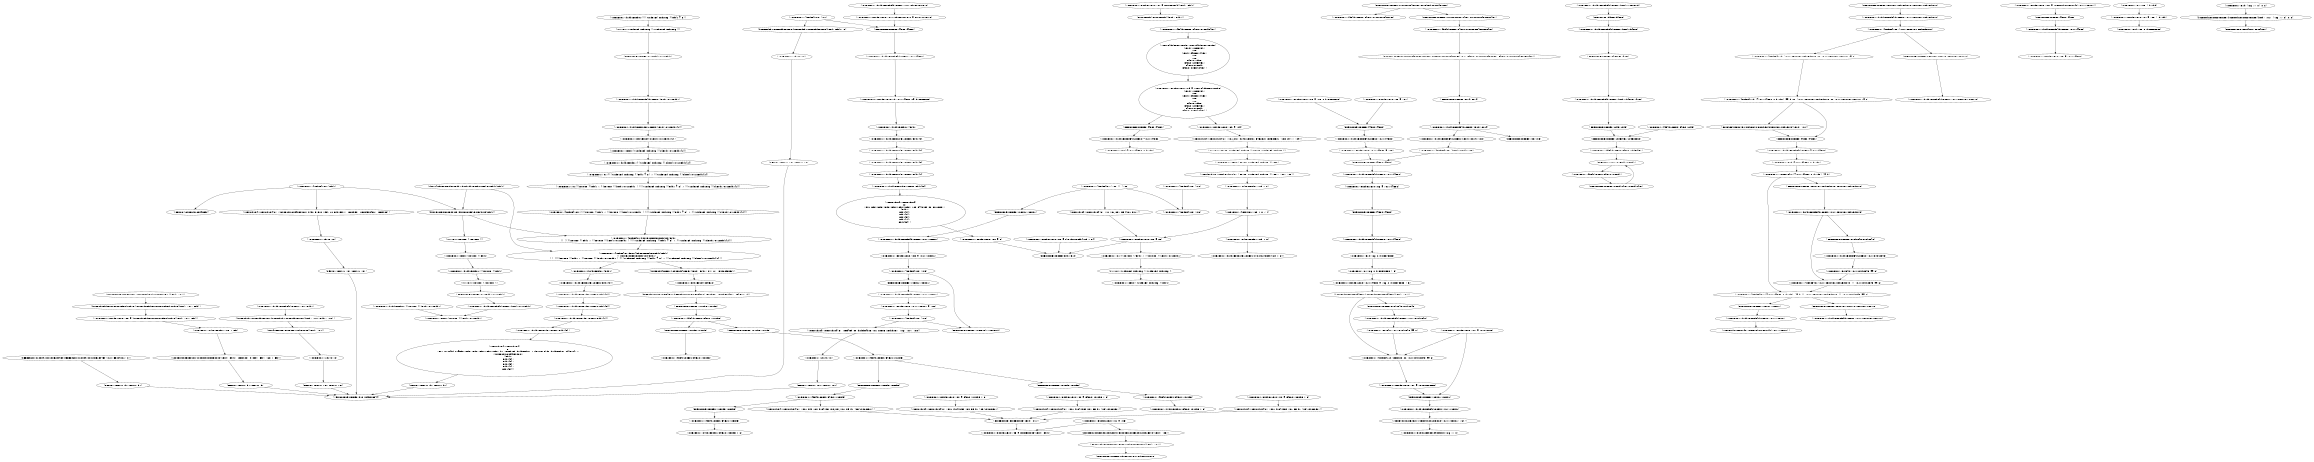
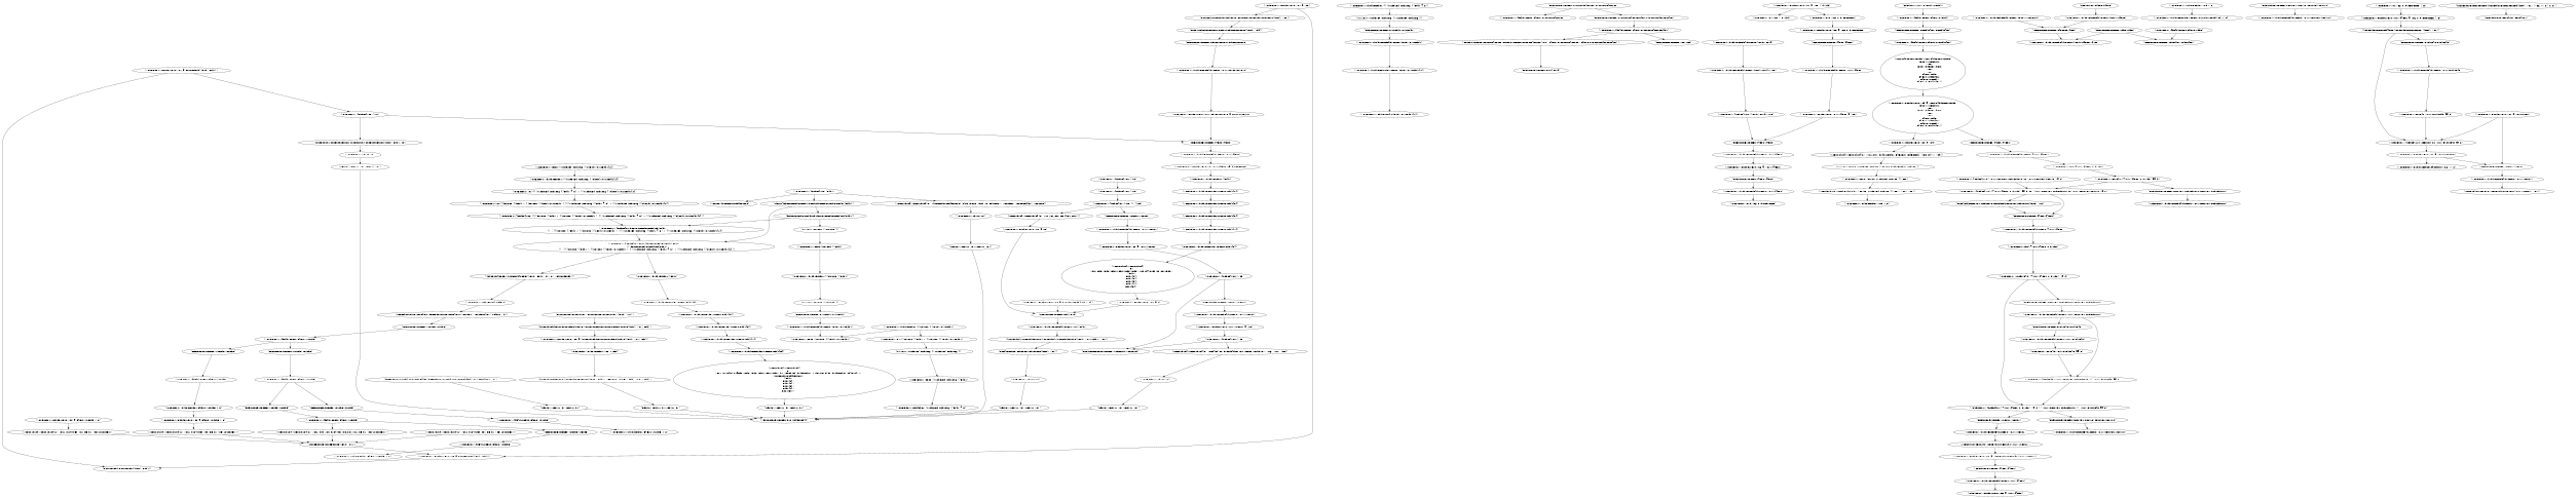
  digraph {
    fontname="DejaVu Sans Mono"
    node [fontname="DejaVu Sans Mono"]
    edge [fontname="DejaVu Sans Mono"]
    n1 [label="(<operator>.logicalNot,!addr)"]
    n2 [label="(wpa_printf,wpa_printf(2, \"hostapd_notif_assoc: Skip event with no address\", req_ies, req_ies_len, reassoc))"]
    n3 [label="(is_multicast_ether_addr,is_indirection_ether_addr(addr))"]
-   n4 [label="(METHOD,hostapd_notif_eid)"]
+   n4 [label="(METHOD,hostapd_notif_assoc)"]
    n5 [label="(<operator>.minus,-1)"]
    n6 [label="(<operator>.logicalOr,is_multicast_ether_addr(addr)\n    || is_zero_ether_addr_0(addr)\n    || !(*(_DWORD *)addr ^ *(_DWORD *)hapd->own_addr | *((unsigned __int16 *)addr + 2) ^ *(unsigned __int16 *)&hapd->own_addr[4]))"]
    n7 [label="(is_zero_ether_addr_0,is_zero_ether_addr_0(addr))"]
    n8 [label="(RETURN,return -1;,return -1;)"]
    n9 [label="(METHOD_IDENTIFIER,int __fastcall)"]
    n10 [label="(<operator>.indirection,*addr)"]
    n11 [label="(hostapd_logger,hostapd_logger(hapd, addr, 1u, 2, \"associated\"))"]
    n12 [label="(<operator>.indirectIndexAccess,addr[1])"]
    n13 [label="(<operator>.addressOf,&elems)"]
    n14 [label="(<operator>.logicalOr,is_zero_ether_addr_0(addr)\n    || !(*(_DWORD *)addr ^ *(_DWORD *)hapd->own_addr | *((unsigned __int16 *)addr + 2) ^ *(unsigned __int16 *)&hapd->own_addr[4]))"]
    n15 [label="(UNKNOWN,_DWORD *,_DWORD *)"]
    n16 [label="(<operator>.cast,(_DWORD *)addr)"]
    n17 [label="(<operator>.logicalNot,!(*(_DWORD *)addr ^ *(_DWORD *)hapd->own_addr | *((unsigned __int16 *)addr + 2) ^ *(unsigned __int16 *)&hapd->own_addr[4]))"]
    n18 [label="(<operator>.or,*(_DWORD *)addr ^ *(_DWORD *)hapd->own_addr | *((unsigned __int16 *)addr + 2) ^ *(unsigned __int16 *)&hapd->own_addr[4])"]
    n19 [label="(<operator>.or,*(_DWORD *)addr ^ *(_DWORD *)hapd->own_addr)"]
    n20 [label="(UNKNOWN,unsigned __int16 *,unsigned __int16 *)"]
    n21 [label="(<operator>.cast,(unsigned __int16 *)addr)"]
    n22 [label="(<operator>.indirection,*(_DWORD *)addr)"]
    n23 [label="(UNKNOWN,_DWORD *,_DWORD *)"]
    n24 [label="(FIELD_IDENTIFIER,own_addr,own_addr)"]
    n25 [label="(<operator>.indirection,*(_DWORD *)hapd->own_addr)"]
    n26 [label="(<operator>.cast,(_DWORD *)hapd->own_addr)"]
    n27 [label="(<operator>.indirectFieldAccess,hapd->own_addr)"]
    n28 [label="(<operator>.or,*((unsigned __int16 *)addr + 2) ^ *(unsigned __int16 *)&hapd->own_addr[4])"]
    n29 [label="(<operator>.indirection,*((unsigned __int16 *)addr + 2))"]
    n30 [label="(UNKNOWN,unsigned __int16 *,unsigned __int16 *)"]
    n31 [label="(FIELD_IDENTIFIER,own_addr,own_addr)"]
+   n32 [label="(<operator>.addition,(unsigned __int16 *)addr + 2)"]
    n33 [label="(<operator>.indirection,*(unsigned __int16 *)&hapd->own_addr[4])"]
    n34 [label="(<operator>.cast,(unsigned __int16 *)&hapd->own_addr[4])"]
    n35 [label="(<operator>.indirectFieldAccess,hapd->own_addr)"]
    n36 [label="(<operator>.addressOf,&hapd->own_addr[4])"]
    n37 [label="(<operator>.indirectIndexAccess,hapd->own_addr[4])"]
    n38 [label="(wpa_printf,wpa_printf(\n      2,\n      \"%s: Invalid SA=%02x:%02x:%02x:%02x:%02x:%02x in received indication - ignore this indication silently\",\n      \"hostapd_notif_assoc\",\n      *addr,\n      addr[1],\n      addr[2],\n      addr[3],\n      addr[4],\n      addr[5]))"]
    n39 [label="(RETURN,return 0;,return 0;)"]
    n40 [label="(<operator>.indirectIndexAccess,addr[2])"]
    n41 [label="(<operator>.indirectIndexAccess,addr[3])"]
    n42 [label="(<operator>.indirectIndexAccess,addr[4])"]
    n43 [label="(<operator>.indirectIndexAccess,addr[5])"]
    n44 [label="(ieee802_11_parse_elems,ieee802_11_parse_elems(req_ies, req_ies_len, &elems, 0))"]
    n45 [label="(FIELD_IDENTIFIER,wps_ie,wps_ie)"]
    n46 [label="(<operator>.fieldAccess,elems.wps_ie)"]
    n47 [label="(FIELD_IDENTIFIER,wps_ie,wps_ie)"]
    n48 [label="(FIELD_IDENTIFIER,rsn_ie,rsn_ie)"]
    n49 [label="(<operator>.fieldAccess,elems.wps_ie)"]
    n50 [label="(<operator>.fieldAccess,elems.rsn_ie)"]
    n51 [label="(<operator>.assignment,v11 = elems.wps_ie - 2)"]
    n52 [label="(wpa_printf,wpa_printf(2, \"STA included WPS IE in (Re)AssocReq\"))"]
    n53 [label="(ap_get_sta,ap_get_sta(hapd, own))"]
+   n54 [label="(<operator>.subtraction,elems.wps_ie - 2)"]
    n55 [label="(<operator>.assignment,v13 = ap_get_sta(hapd, addr))"]
    n56 [label="(FIELD_IDENTIFIER,rsn_ie,rsn_ie)"]
    n57 [label="(FIELD_IDENTIFIER,wpa_ie,wpa_ie)"]
    n58 [label="(<operator>.fieldAccess,elems.rsn_ie)"]
    n59 [label="(<operator>.fieldAccess,elems.wpa_ie)"]
-   n60 [label="(<operator>.assignment,v11 = elems.rsn_ie - 2)"]
    n61 [label="(wpa_printf,wpa_printf(2, \"STA included RSN IE in (Re)AssocReq\"))"]
    n62 [label="(<operator>.subtraction,elems.rsn_ie - 2)"]
    n63 [label="(FIELD_IDENTIFIER,wpa_ie,wpa_ie)"]
    n64 [label="(wpa_printf,wpa_printf(2, \"STA did not include WPS/RSN/WPA IE in (Re)AssocReq\"))"]
    n65 [label="(<operator>.fieldAccess,elems.wpa_ie)"]
    n66 [label="(<operator>.assignment,v11 = elems.wpa_ie - 2)"]
    n67 [label="(wpa_printf,wpa_printf(2, \"STA included WPA IE in (Re)AssocReq\"))"]
    n68 [label="(<operator>.subtraction,elems.wpa_ie - 2)"]
    n69 [label="(ap_sta_add,ap_sta_add(hapd, addr))"]
    n70 [label="(<operator>.assignment,v14 = v13)"]
    n71 [label="(ap_sta_no_session_timeout,ap_sta_no_session_timeout(hapd, v13))"]
-   n72 [label="(accounting_sta_stop,accounting_sta_stop(hapd, v14))"]
+   n72 [label="(accounting_sta_stop,accounting_sta_stop(hapd, v19))"]
    n73 [label="(FIELD_IDENTIFIER,timeout_next,timeout_next)"]
    n74 [label="(<operator>.indirectFieldAccess,v14->timeout_next)"]
    n75 [label="(<operator>.assignment,v14->timeout_next = STA_NULLFUNC)"]
    n76 [label="(FIELD_IDENTIFIER,flags,flags)"]
    n77 [label="(<operator>.indirectFieldAccess,v14->flags)"]
    n78 [label="(<operator>.assignment,v14 = ap_sta_add(hapd, addr))"]
    n79 [label="(<operator>.logicalNot,!v14)"]
    n80 [label="(hostapd_drv_sta_disassoc,hostapd_drv_sta_disassoc(hapd, addr, 5))"]
    n81 [label="(<operator>.minus,-1)"]
    n82 [label="(RETURN,return -1;,return -1;)"]
    n83 [label="(<operators>.assignmentAnd,v14->flags &= 0xFFFECFFF)"]
    n84 [label="(<operator>.indirection,*addr)"]
    n85 [label="(<operator>.indirectIndexAccess,addr[1])"]
    n86 [label="(wpa_printf,wpa_printf(\n      3,\n      \"STA %02x:%02x:%02x:%02x:%02x:%02x not allowed to connect\",\n      *addr,\n      addr[1],\n      addr[2],\n      addr[3],\n      addr[4],\n      addr[5]))"]
    n87 [label="(<operator>.assignment,v21 = 1)"]
    n88 [label="(FIELD_IDENTIFIER,addr,and)"]
    n89 [label="(<operator>.indirectIndexAccess,addr[2])"]
    n90 [label="(<operator>.indirectIndexAccess,addr[3])"]
    n91 [label="(<operator>.indirectIndexAccess,addr[4])"]
    n92 [label="(<operator>.indirectIndexAccess,addr[5])"]
    n93 [label="(<operator>.indirectFieldAccess,v14->addr)"]
    n94 [label="(ap_copy_sta_supp_op_classes,ap_copy_sta_supp_op_classes(v14, elems.supp_op_classes, elems.supp_op_classes_len))"]
    n95 [label="(FIELD_IDENTIFIER,conf,conf)"]
    n96 [label="(<operator>.indirectFieldAccess,hapd->conf)"]
    n97 [label="(<operator>.fieldAccess,elems.supp_op_classes)"]
-   n98 [label="(FIELD_IDENTIFIER,supp_op_copy_len,supp_op_classes_len)"]
+   n98 [label="(FIELD_IDENTIFIER,supp_op_classes_len,supp_op_classes_len)"]
    n99 [label="(<operator>.fieldAccess,elems.supp_op_classes_len)"]
-   n100 [label="(FIELD_IDENTIFIER,supp_op_classes,comeback_op_classes)"]
+   n100 [label="(FIELD_IDENTIFIER,supp_op_classes,supp_op_classes)"]
    n101 [label="(<operator>.logicalNot,!hapd->conf->wpa)"]
    n102 [label="(FIELD_IDENTIFIER,flags,flags)"]
    n103 [label="(<operator>.logicalNot,!v11)"]
    n104 [label="(<operator>.logicalNot,!v12)"]
    n105 [label="(<operator>.indirectFieldAccess,v14->flags)"]
    n106 [label="(<operator>.indirectFieldAccess,hapd->conf->wpa)"]
    n107 [label="(FIELD_IDENTIFIER,wpa,wpa)"]
    n108 [label="(<operator>.logicalOr,!v11 || !v12)"]
    n109 [label="(wpa_printf,wpa_printf(2, \"No WPA/RSN IE from STA\"))"]
    n110 [label="(FIELD_IDENTIFIER,wpa_sm,wpa_sm)"]
    n111 [label="(<operator>.assignment,v21 = 13)"]
    n112 [label="(<operator>.indirectFieldAccess,v14->wpa_sm)"]
    n113 [label="(<operator>.assignment,v15 = v14->wpa_sm)"]
    n114 [label="(<operator>.logicalNot,!v15)"]
    n115 [label="(FIELD_IDENTIFIER,wpa_sm,wpa_sm)"]
-   n116 [label="(FIELD_IDENTIFIER,wpa_auth,wpa_auth)"]
+   n116 [label="(IDENTIFIER_IDENTIFIER,wpa_auth,wpa_auth)"]
    n117 [label="(<operator>.indirectFieldAccess,v14->wpa_sm)"]
    n118 [label="(<operator>.assignment,v14->wpa_sm = v15)"]
    n119 [label="(<operator>.logicalNot,!v15)"]
    n120 [label="(wpa_printf,wpa_printf(5, \"Failed to initialize WPA state machine\", v16, v17, v18))"]
    n121 [label="(<operator>.minus,-1)"]
    n122 [label="(RETURN,return -1;,return -1;)"]
    n123 [label="(<operator>.assignment,v19 = wpa_validate_wpa_ie(\n          hapd->wpa_auth,\n          v15,\n          hapd->iface->freq,\n          v11,\n          v12,\n          elems.mdie,\n          elems.mdie_len,\n          elems.owe_dh,\n          elems.owe_dh_len))"]
    n124 [label="(<operator>.assignment,v20 = v19)"]
    n125 [label="(FIELD_IDENTIFIER,flags,flags)"]
    n126 [label="(wpa_printf,wpa_printf(2, \"WPA/RSN information element rejected? (res %u)\", v19))"]
    n127 [label="(<operator>.indirectFieldAccess,~v14->flags)"]
    n128 [label="(wpa_validate_wpa_ie,wpa_validate_wpa_ie(\n          hapd->wpa_auth,\n          v15,\n          hapd->iface->freq,\n          v11,\n          v12,\n          elems.mdie,\n          elems.mdie_len,\n          elems.owe_dh,\n          elems.owe_dh_len))"]
    n129 [label="(<operator>.indirectFieldAccess,hapd->wpa_auth)"]
    n130 [label="(FIELD_WPS,iface,iface)"]
    n131 [label="(<operator>.indirectFieldAccess,hapd->iface)"]
    n132 [label="(<operator>.indirectFieldAccess,hapd->iface->freq)"]
    n133 [label="(FIELD_IDENTIFIER,mdie,mdie)"]
-   n134 [label="(FIELD_IDENTIFIER,mdie_len,mdie_cast)"]
+   n134 [label="(FIELD_IDENTIFIER,mdie_len,mdie_len)"]
    n135 [label="(FIELD_IDENTIFIER,classes,freq)"]
    n136 [label="(<operator>.fieldAccess,elems.mdie)"]
-   n137 [label="(<operator>.fieldAccess,elems.mdie_len)"]
    n138 [label="(FIELD_UNKNOWN,owe_dh,owe_dh)"]
    n139 [label="(<operator>.fieldAccess,elems.owe_dh)"]
    n140 [label="(FIELD_IDENTIFIER,owe_dh_len,owe_dh_len)"]
    n141 [label="(<operator>.fieldAccess,elems.owe_dh_len)"]
-   n142 [label="(UNKNOWN,const unsigned __int8 *,const unsigned __int8 *)"]
+   n142 [label="(UNKNOWN,const unsigned __int8 *,const indirection __int8 *)"]
    n143 [label="(<operator>.cast,(const unsigned __int8 *)\"IE\")"]
    n144 [label="(wpa_hexdump,wpa_hexdump(2, (const unsigned __int8 *)\"IE\", v11, v12))"]
    n145 [label="(<operator>.subtraction,v20 - 2)"]
-   n146 [label="(<operator>.lessThan,v20 - 2 < 7)"]
    n147 [label="(<operator>.subtraction,v20 - 2)"]
    n148 [label="(<operator>.indirectIndexAccess,dword_47DB00[v20 - 2])"]
    n149 [label="(<operator>.assignment,v21 = dword_47DB00[v20 - 2])"]
    n150 [label="(hostapd_drv_sta_disassoc,hostapd_drv_sta_disassoc(hapd, v14->addr, v21))"]
    n151 [label="(ap_free_sta,ap_accounting_sta(hapd, v14))"]
    n152 [label="(<operator>.minus,-1)"]
    n153 [label="(RETURN,return -1;,return -1;)"]
    n154 [label="(<operator>.logicalAnd,(~v14->flags & 0x402) == 0 && !v14->sa_query_timed_out && v14->sa_query_count >= 1)"]
    n155 [label="(ap_check_sa_query_timeout,ap_check_sa_query_timeout(hapd, v14))"]
    n156 [label="(FIELD_IDENTIFIER,flags,flags)"]
    n157 [label="(<operator>.indirectFieldAccess,~v14->flags)"]
+   n158 [label="(<operator>.equals,(~v14->flags & 0x402) == 0)"]
    n159 [label="(FIELD_IDENTIFIER,sa_query_timed_out,sa_query_timed_out)"]
    n160 [label="(<operator>.indirectFieldAccess,v14->sa_query_timed_out)"]
    n161 [label="(<operator>.and,~v14->flags & 0x402)"]
    n162 [label="(<operator>.logicalAnd,!v14->sa_query_timed_out && v14->sa_query_count >= 1)"]
-   n163 [label="(<operator>.logicalNot,!v14->sa_query_timed_out)"]
    n164 [label="(FIELD_IDENTIFIER,sa_query_count,sa_query_count)"]
    n165 [label="(<operator>.indirectFieldAccess,v14->sa_query_count)"]
    n166 [label="(<operator>.logicalOr,(~v14->flags & 0x402) != 0 || v14->sa_query_timed_out || v14->auth_alg == 2)"]
    n167 [label="(FIELD_IDENTIFIER,wpa_sm,wpa_sm)"]
    n168 [label="(FIELD_IDENTIFIER,sa_query_count,sa_query_count)"]
    n169 [label="(<operator>.indirectFieldAccess,v14->wpa_sm)"]
    n170 [label="(<operator>.indirectFieldAccess,v14->sa_query_count)"]
    n171 [label="(<operator>.notEquals,(~v14->flags & 0x402) != 0)"]
    n172 [label="(FIELD_IDENTIFIER,sa_query_timed_out,sa_query_timed_out)"]
    n173 [label="(<operator>.indirectFieldAccess,v14->sa_query_timed_out)"]
    n174 [label="(<operator>.and,~v14->flags & 0x402)"]
    n175 [label="(<operator>.logicalOr,v14->sa_query_timed_out || v14->auth_alg == 2)"]
    n176 [label="(FIELD_IDENTIFIER,auth_alg,auth_alg)"]
    n177 [label="(<operator>.indirectFieldAccess,v14->auth_alg)"]
    n178 [label="(<operator>.equals,v14->auth_alg == 2)"]
    n179 [label="(<operator>.assignment,v22 = wpa_auth_uses_mfp(v14->wpa_sm))"]
    n180 [label="(FIELD_IDENTIFIER,flags,flags)"]
    n181 [label="(<operator>.indirectFieldAccess,v14->flags)"]
    n182 [label="(wpa_auth_uses_mfp,wpa_auth_uses_mfp(v14->wpa_sm))"]
    n183 [label="(<operator>.assignment,v23 = v14->flags)"]
    n184 [label="(<operator>.or,v23 | 0x400)"]
    n185 [label="(<operator>.assignment,v24 = v23 | 0x400)"]
    n186 [label="(<operator>.and,v23 & 0xFFFFFBFF)"]
    n187 [label="(<operator>.assignment,v25 = v23 & 0xFFFFFBFF)"]
    n188 [label="(FIELD_IDENTIFIER,flags,flags)"]
-   n189 [label="(<operator>.assignment,v25 = v24)"]
    n190 [label="(<operator>.indirectFieldAccess,v14->flags)"]
    n191 [label="(<operator>.assignment,v14->flags = v25)"]
    n192 [label="(<operator>.assignment,v26 = v14->flags)"]
    n193 [label="(FIELD_IDENTIFIER,flags,flags)"]
    n194 [label="(<operator>.indirectFieldAccess,v14->flags)"]
    n195 [label="(<operator>.assignment,v14->flags = v26 & 0xFFF7FFFF | 3)"]
-   n196 [label="(hostapd_set_sta_flags,hostapd_set_sta_flags(hapd, v14))"]
+   n196 [label="(hostapd_set_sta_flags,hostapd_set_sta_copy(hapd, v14))"]
    n197 [label="(<operator>.logicalAnd,reassoc && v14->auth_alg == 2)"]
    n198 [label="(FIELD_IDENTIFIER,auth_alg,auth_alg)"]
    n199 [label="(<operator>.and,v26 & 0xFFF7FFFF)"]
    n200 [label="(<operator>.or,v26 & 0xFFF7FFFF | 3)"]
    n201 [label="(<operator>.assignment,v27 = WPA_ASSOC_FT)"]
    n202 [label="(<operator>.indirectFieldAccess,v14->auth_alg)"]
    n203 [label="(FIELD_IDENTIFIER,wpa_sm,wpa_sm)"]
    n204 [label="(<operator>.assignment,v27 = WPA_ASSOC)"]
    n205 [label="(<operator>.equals,v14->auth_alg == 2)"]
    n206 [label="(<operator>.indirectFieldAccess,v14->wpa_sm)"]
    n207 [label="(wpa_auth_sm_event,wpa_auth_sm_event(v14->wpa_sm, v27))"]
    n208 [label="(<operator>.arithmeticShiftRight,v26 >> 1)"]
    n209 [label="(hostapd_new_assoc_sta,hostapd_new_assoc_sta(hapd, v14, (v26 >> 1) & 1))"]
    n210 [label="(FIELD_DWORD,eapol_sm,eapol_sm)"]
-   n211 [label="(<operator>.and,(v26 >> 1) & 1)"]
    n212 [label="(ieee802_1x_notify_port_enabled,ieee802_1x_notify_port_enabled(v14->eapol_sm, 1))"]
    n213 [label="(RETURN,return 0;,return 0;)"]
-   n214 [label="(ap_sta_start_sa_query,ap_sta_hexdump_sa_query(hapd, v14))"]
+   n214 [label="(ap_sta_start_sa_query,ap_sta_start_sa_query(hapd, v14))"]
    n215 [label="(hostapd_eid_assoc_comeback_time,hostapd_eid_assoc_comeback_time(hapd, v14, eid))"]
    n216 [label="(<operator>.assignment,v28 = hostapd_eid_assoc_comeback_time(hapd, v14, eid))"]
    n217 [label="(<operator>.subtraction,v28 - eid)"]
    n218 [label="(hostapd_sta_assoc,hostapd_sta_assoc(hapd, addr, reassoc, 0x1Eu, eid, v28 - eid))"]
    n219 [label="(RETURN,return 0;,return 0;)"]
    n1 -> n2
-   n1 -> n7
+   n1 -> n3
    n1 -> n4
    n2 -> n5
    n3 -> n6
    n3 -> n7
    n5 -> n8
    n6 -> n10
    n6 -> n11
    n7 -> n14
    n7 -> n15
    n8 -> n9
    n10 -> n12
    n11 -> n13
    n12 -> n40
    n13 -> n44
    n14 -> n6
    n15 -> n16
    n16 -> n22
    n17 -> n14
    n18 -> n17
    n19 -> n20
    n20 -> n21
+   n21 -> n32
    n22 -> n23
    n23 -> n24
    n24 -> n27
-   n111 -> n19
+   n25 -> n19
    n25 -> n26
    n27 -> n26
    n28 -> n18
    n29 -> n30
    n30 -> n31
    n31 -> n35
    n33 -> n28
    n34 -> n33
    n35 -> n37
-   n36 -> n34
    n37 -> n36
    n38 -> n39
    n39 -> n9
    n40 -> n41
    n41 -> n42
    n42 -> n43
    n43 -> n38
    n44 -> n45
    n45 -> n46
    n46 -> n47
    n46 -> n48
    n47 -> n49
    n48 -> n50
+   n49 -> n54
    n50 -> n56
    n50 -> n57
    n51 -> n52
    n52 -> n53
    n53 -> n55
+   n54 -> n51
+   n55 -> n69
    n56 -> n58
    n57 -> n59
    n58 -> n62
    n59 -> n63
    n59 -> n64
-   n60 -> n61
    n61 -> n53
    n63 -> n65
    n64 -> n53
    n65 -> n68
    n66 -> n67
    n67 -> n53
    n70 -> n55
    n70 -> n71
    n71 -> n72
    n72 -> n73
+   n73 -> n74
    n74 -> n75
    n75 -> n76
    n76 -> n77
    n77 -> n83
    n78 -> n69
+   n78 -> n79
    n79 -> n76
    n79 -> n80
    n80 -> n81
    n81 -> n82
    n82 -> n9
    n83 -> n84
    n84 -> n85
    n85 -> n89
    n86 -> n87
    n87 -> n88
+   n88 -> n93
    n89 -> n90
    n90 -> n91
    n91 -> n92
    n92 -> n86
    n93 -> n150
    n94 -> n95
-   n95 -> n96
    n96 -> n106
-   n96 -> n107
+   n99 -> n107
    n98 -> n99
    n99 -> n94
    n100 -> n97
    n100 -> n98
    n101 -> n102
    n102 -> n105
    n103 -> n104
-   n108 -> n104
+   n104 -> n108
    n105 -> n192
    n106 -> n101
    n108 -> n109
    n108 -> n110
    n109 -> n111
    n110 -> n112
    n111 -> n88
    n112 -> n113
    n113 -> n114
    n114 -> n115
    n114 -> n116
    n115 -> n117
    n117 -> n118
    n118 -> n119
    n119 -> n116
    n119 -> n120
    n120 -> n121
    n121 -> n122
    n122 -> n9
    n123 -> n124
    n123 -> n125
    n124 -> n126
    n125 -> n127
    n126 -> n142
    n127 -> n161
    n128 -> n123
-   n129 -> n130
+   n129 -> n135
    n130 -> n131
    n131 -> n135
-   n132 -> n133
+   n133 -> n132
    n133 -> n134
-   n134 -> n137
    n135 -> n132
    n136 -> n134
-   n137 -> n138
    n138 -> n139
    n139 -> n140
-   n140 -> n138
+   n140 -> n141
    n141 -> n128
    n142 -> n143
    n143 -> n144
    n144 -> n145
-   n145 -> n146
-   n146 -> n111
-   n146 -> n147
    n147 -> n148
    n149 -> n88
    n150 -> n151
    n151 -> n152
    n152 -> n153
    n153 -> n9
    n154 -> n155
    n154 -> n156
    n155 -> n156
    n156 -> n157
    n157 -> n174
+   n158 -> n154
+   n158 -> n159
    n159 -> n160
-   n160 -> n163
+   n161 -> n158
    n162 -> n154
-   n163 -> n162
-   n163 -> n164
    n164 -> n165
    n166 -> n167
    n166 -> n168
    n167 -> n169
    n168 -> n170
    n169 -> n182
    n171 -> n166
    n171 -> n172
    n172 -> n173
    n173 -> n175
    n173 -> n176
    n174 -> n171
    n175 -> n166
    n176 -> n177
    n177 -> n178
    n178 -> n175
    n179 -> n180
    n180 -> n181
    n181 -> n183
-   n184 -> n185
+   n182 -> n179
+   n185 -> n184
    n185 -> n186
+   n186 -> n187
    n187 -> n188
    n188 -> n190
-   n189 -> n188
    n190 -> n191
    n191 -> n102
    n192 -> n193
    n193 -> n194
    n194 -> n199
    n195 -> n196
    n196 -> n197
    n196 -> n198
    n197 -> n201
    n198 -> n202
-   n199 -> n200
    n200 -> n195
    n201 -> n203
    n202 -> n205
    n203 -> n206
    n204 -> n197
    n204 -> n203
    n205 -> n197
    n206 -> n207
-   n207 -> n208
+   n201 -> n208
    n209 -> n210
-   n211 -> n209
    n212 -> n213
    n213 -> n9
    n214 -> n215
    n215 -> n216
    n216 -> n217
    n217 -> n218
    n218 -> n219
    n219 -> n9
  }
